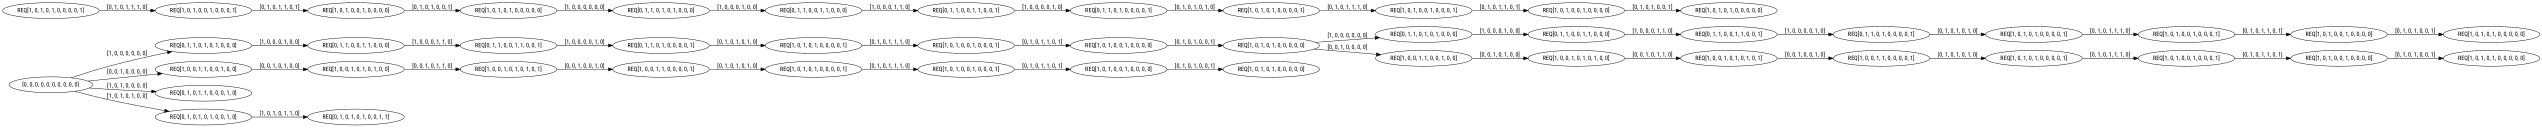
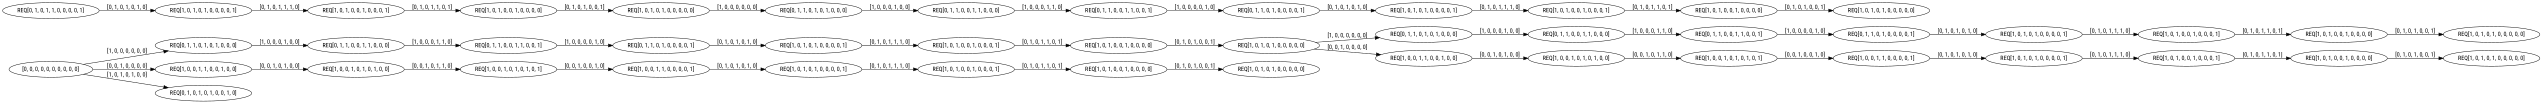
  digraph {
    fontname="Roboto Condensed"
    rankdir=LR
    node [fontname="Roboto Condensed"]
    edge [fontname="Roboto Condensed"]
    n1 [label="[0, 0, 0, 0, 0, 0, 0, 0, 0, 0]"]
    n2 [label="REQ[0, 1, 1, 0, 1, 0, 1, 0, 0, 0]"]
    n3 [label="REQ[1, 0, 0, 1, 1, 0, 0, 1, 0, 0]"]
-   n4 [label="REQ[0, 1, 0, 1, 1, 0, 0, 0, 1, 0]"]
    n5 [label="REQ[0, 1, 0, 1, 0, 1, 0, 0, 1, 0]"]
    n6 [label="REQ[0, 1, 1, 0, 0, 1, 1, 0, 0, 0]"]
    n7 [label="REQ[1, 0, 0, 1, 0, 1, 0, 1, 0, 0]"]
    n8 [label="REQ[0, 1, 1, 0, 0, 1, 1, 0, 0, 1]"]
    n9 [label="REQ[0, 1, 1, 0, 1, 0, 0, 0, 0, 1]"]
    n10 [label="REQ[1, 0, 1, 0, 1, 0, 0, 0, 0, 1]"]
    n11 [label="REQ[1, 0, 1, 0, 0, 1, 0, 0, 0, 1]"]
    n12 [label="REQ[1, 0, 1, 0, 0, 1, 0, 0, 0, 0]"]
    n13 [label="REQ[1, 0, 1, 0, 1, 0, 0, 0, 0, 0]"]
    n14 [label="REQ[0, 1, 1, 0, 1, 0, 1, 0, 0, 0]"]
    n15 [label="REQ[1, 0, 0, 1, 1, 0, 0, 1, 0, 0]"]
    n16 [label="REQ[0, 1, 1, 0, 0, 1, 1, 0, 0, 0]"]
    n17 [label="REQ[1, 0, 0, 1, 0, 1, 0, 1, 0, 0]"]
    n18 [label="REQ[1, 0, 0, 1, 0, 1, 0, 1, 0, 1]"]
    n19 [label="REQ[1, 0, 0, 1, 1, 0, 0, 0, 0, 1]"]
    n20 [label="REQ[1, 0, 1, 0, 1, 0, 0, 0, 0, 1]"]
    n21 [label="REQ[1, 0, 1, 0, 0, 1, 0, 0, 0, 1]"]
    n22 [label="REQ[1, 0, 1, 0, 0, 1, 0, 0, 0, 0]"]
    n23 [label="REQ[1, 0, 1, 0, 1, 0, 0, 0, 0, 0]"]
-   n24 [label="REQ[0, 1, 0, 1, 0, 1, 0, 0, 1, 1]"]
+   n25 [label="REQ[0, 1, 0, 1, 1, 0, 0, 0, 0, 1]"]
    n26 [label="REQ[1, 0, 1, 0, 1, 0, 0, 0, 0, 1]"]
    n27 [label="REQ[1, 0, 1, 0, 0, 1, 0, 0, 0, 1]"]
    n28 [label="REQ[1, 0, 1, 0, 0, 1, 0, 0, 0, 0]"]
    n29 [label="REQ[1, 0, 1, 0, 1, 0, 0, 0, 0, 0]"]
    n30 [label="REQ[0, 1, 1, 0, 1, 0, 1, 0, 0, 0]"]
    n31 [label="REQ[0, 1, 1, 0, 0, 1, 1, 0, 0, 0]"]
    n32 [label="REQ[0, 1, 1, 0, 0, 1, 1, 0, 0, 1]"]
    n33 [label="REQ[0, 1, 1, 0, 1, 0, 0, 0, 0, 1]"]
    n34 [label="REQ[1, 0, 1, 0, 1, 0, 0, 0, 0, 1]"]
    n35 [label="REQ[1, 0, 1, 0, 0, 1, 0, 0, 0, 1]"]
    n36 [label="REQ[1, 0, 1, 0, 0, 1, 0, 0, 0, 0]"]
    n37 [label="REQ[1, 0, 1, 0, 1, 0, 0, 0, 0, 0]"]
    n38 [label="REQ[1, 0, 0, 1, 0, 1, 0, 1, 0, 1]"]
    n39 [label="REQ[1, 0, 0, 1, 1, 0, 0, 0, 0, 1]"]
    n40 [label="REQ[1, 0, 1, 0, 1, 0, 0, 0, 0, 1]"]
    n41 [label="REQ[1, 0, 1, 0, 0, 1, 0, 0, 0, 1]"]
    n42 [label="REQ[1, 0, 1, 0, 0, 1, 0, 0, 0, 0]"]
    n43 [label="REQ[1, 0, 1, 0, 1, 0, 0, 0, 0, 0]"]
    n44 [label="REQ[0, 1, 1, 0, 0, 1, 1, 0, 0, 1]"]
    n45 [label="REQ[0, 1, 1, 0, 1, 0, 0, 0, 0, 1]"]
    n46 [label="REQ[1, 0, 1, 0, 1, 0, 0, 0, 0, 1]"]
    n47 [label="REQ[1, 0, 1, 0, 0, 1, 0, 0, 0, 1]"]
    n48 [label="REQ[1, 0, 1, 0, 0, 1, 0, 0, 0, 0]"]
    n49 [label="REQ[1, 0, 1, 0, 1, 0, 0, 0, 0, 0]"]
    n1 -> n2 [label="[1, 0, 0, 0, 0, 0, 0]"]
    n1 -> n3 [label="[0, 0, 1, 0, 0, 0, 0]"]
-   n1 -> n4 [label="[1, 0, 1, 0, 0, 0, 0]"]
    n1 -> n5 [label="[1, 0, 1, 0, 1, 0, 0]"]
    n2 -> n6 [label="[1, 0, 0, 0, 1, 0, 0]"]
    n3 -> n7 [label="[0, 0, 1, 0, 1, 0, 0]"]
-   n5 -> n24 [label="[1, 0, 1, 0, 1, 1, 0]"]
    n6 -> n8 [label="[1, 0, 0, 0, 1, 1, 0]"]
    n7 -> n18 [label="[0, 0, 1, 0, 1, 1, 0]"]
    n8 -> n9 [label="[1, 0, 0, 0, 0, 1, 0]"]
    n9 -> n10 [label="[0, 1, 0, 1, 0, 1, 0]"]
    n10 -> n11 [label="[0, 1, 0, 1, 1, 1, 0]"]
    n11 -> n12 [label="[0, 1, 0, 1, 1, 0, 1]"]
    n12 -> n13 [label="[0, 1, 0, 1, 0, 0, 1]"]
    n13 -> n14 [label="[1, 0, 0, 0, 0, 0, 0]"]
    n13 -> n15 [label="[0, 0, 1, 0, 0, 0, 0]"]
    n14 -> n16 [label="[1, 0, 0, 0, 1, 0, 0]"]
    n15 -> n17 [label="[0, 0, 1, 0, 1, 0, 0]"]
    n16 -> n32 [label="[1, 0, 0, 0, 1, 1, 0]"]
    n17 -> n38 [label="[0, 0, 1, 0, 1, 1, 0]"]
    n18 -> n19 [label="[0, 0, 1, 0, 0, 1, 0]"]
    n19 -> n20 [label="[0, 1, 0, 1, 0, 1, 0]"]
    n20 -> n21 [label="[0, 1, 0, 1, 1, 1, 0]"]
    n21 -> n22 [label="[0, 1, 0, 1, 1, 0, 1]"]
    n22 -> n23 [label="[0, 1, 0, 1, 0, 0, 1]"]
+   n25 -> n26 [label="[0, 1, 0, 1, 0, 1, 0]"]
    n26 -> n27 [label="[0, 1, 0, 1, 1, 1, 0]"]
    n27 -> n28 [label="[0, 1, 0, 1, 1, 0, 1]"]
    n28 -> n29 [label="[0, 1, 0, 1, 0, 0, 1]"]
    n29 -> n30 [label="[1, 0, 0, 0, 0, 0, 0]"]
    n30 -> n31 [label="[1, 0, 0, 0, 1, 0, 0]"]
    n31 -> n44 [label="[1, 0, 0, 0, 1, 1, 0]"]
    n32 -> n33 [label="[1, 0, 0, 0, 0, 1, 0]"]
    n33 -> n34 [label="[0, 1, 0, 1, 0, 1, 0]"]
    n34 -> n35 [label="[0, 1, 0, 1, 1, 1, 0]"]
    n35 -> n36 [label="[0, 1, 0, 1, 1, 0, 1]"]
    n36 -> n37 [label="[0, 1, 0, 1, 0, 0, 1]"]
    n38 -> n39 [label="[0, 0, 1, 0, 0, 1, 0]"]
    n39 -> n40 [label="[0, 1, 0, 1, 0, 1, 0]"]
    n40 -> n41 [label="[0, 1, 0, 1, 1, 1, 0]"]
    n41 -> n42 [label="[0, 1, 0, 1, 1, 0, 1]"]
    n42 -> n43 [label="[0, 1, 0, 1, 0, 0, 1]"]
    n44 -> n45 [label="[1, 0, 0, 0, 0, 1, 0]"]
    n45 -> n46 [label="[0, 1, 0, 1, 0, 1, 0]"]
    n46 -> n47 [label="[0, 1, 0, 1, 1, 1, 0]"]
    n47 -> n48 [label="[0, 1, 0, 1, 1, 0, 1]"]
    n48 -> n49 [label="[0, 1, 0, 1, 0, 0, 1]"]
  }
